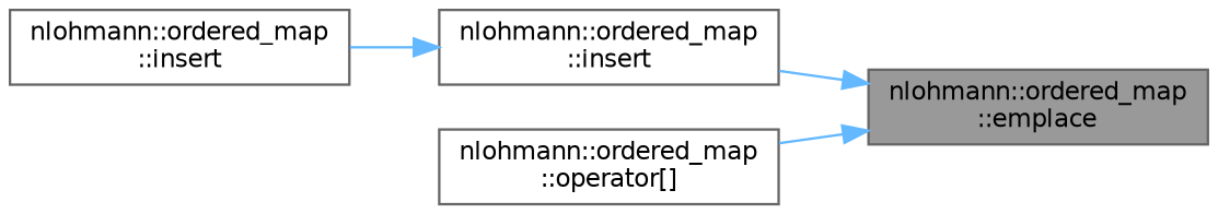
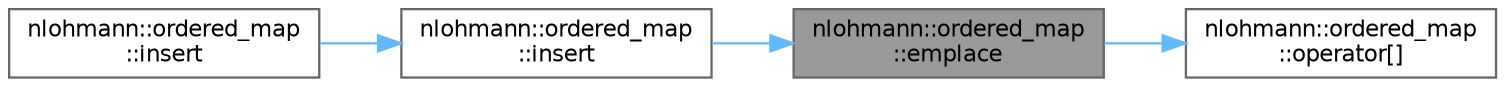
  digraph {
    rankdir=RL
    node [color=grey40 fillcolor=white fontname=Helvetica fontsize=10 shape=box style=filled]
    edge [color=steelblue1 dir=back fontname=Helvetica fontsize=10 labelfontname=Helvetica labelfontsize=10 style=solid]
    n1 [color=gray40 fillcolor=grey60 fontcolor=black height=0.2 label="nlohmann::ordered_map\l::emplace" width=0.4]
    n2 [height=0.2 label="nlohmann::ordered_map\l::insert" width=0.4]
    n3 [height=0.2 label="nlohmann::ordered_map\l::operator[]" width=0.4]
    n4 [height=0.2 label="nlohmann::ordered_map\l::insert" width=0.4]
    n1 -> n2
-   n1 -> n3
+   n3 -> n1
    n2 -> n4
  }
